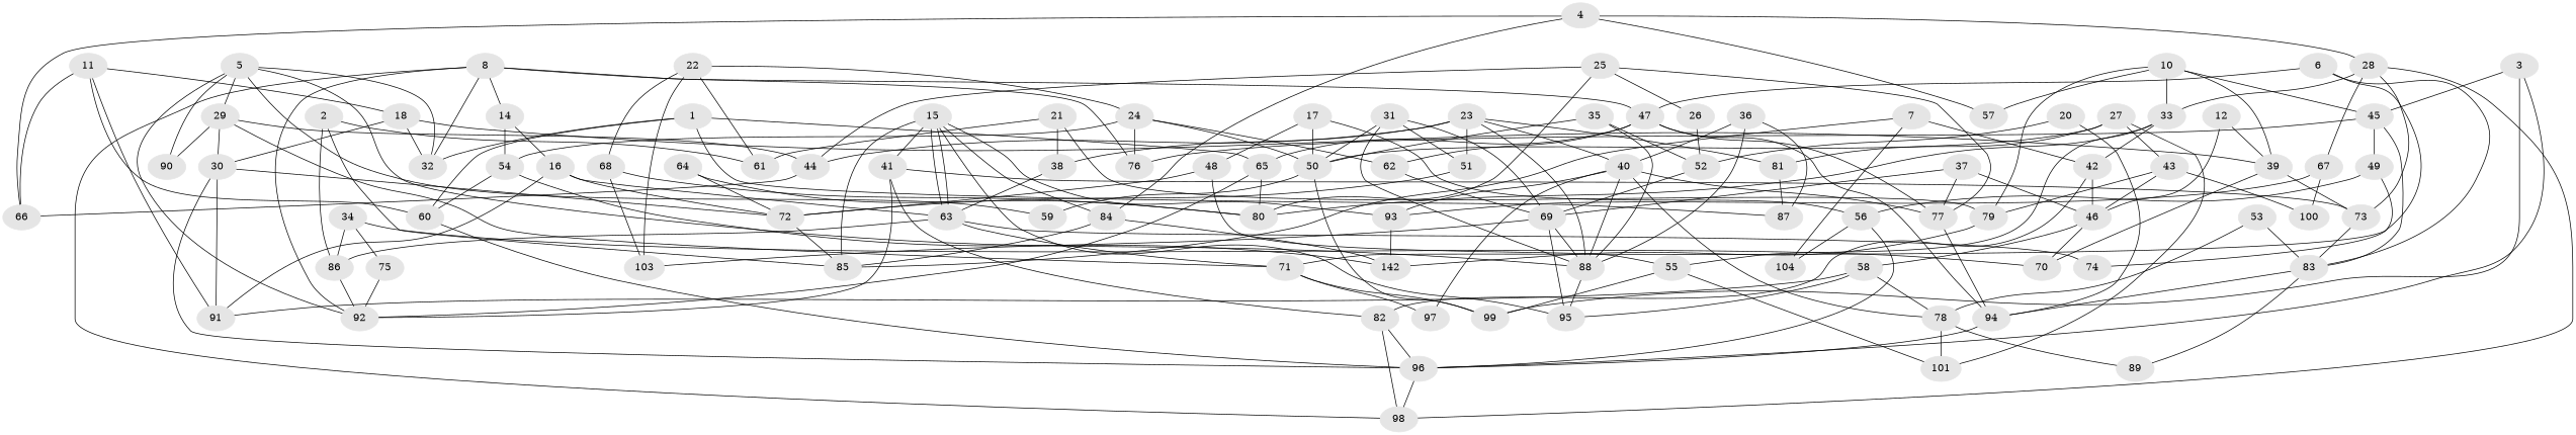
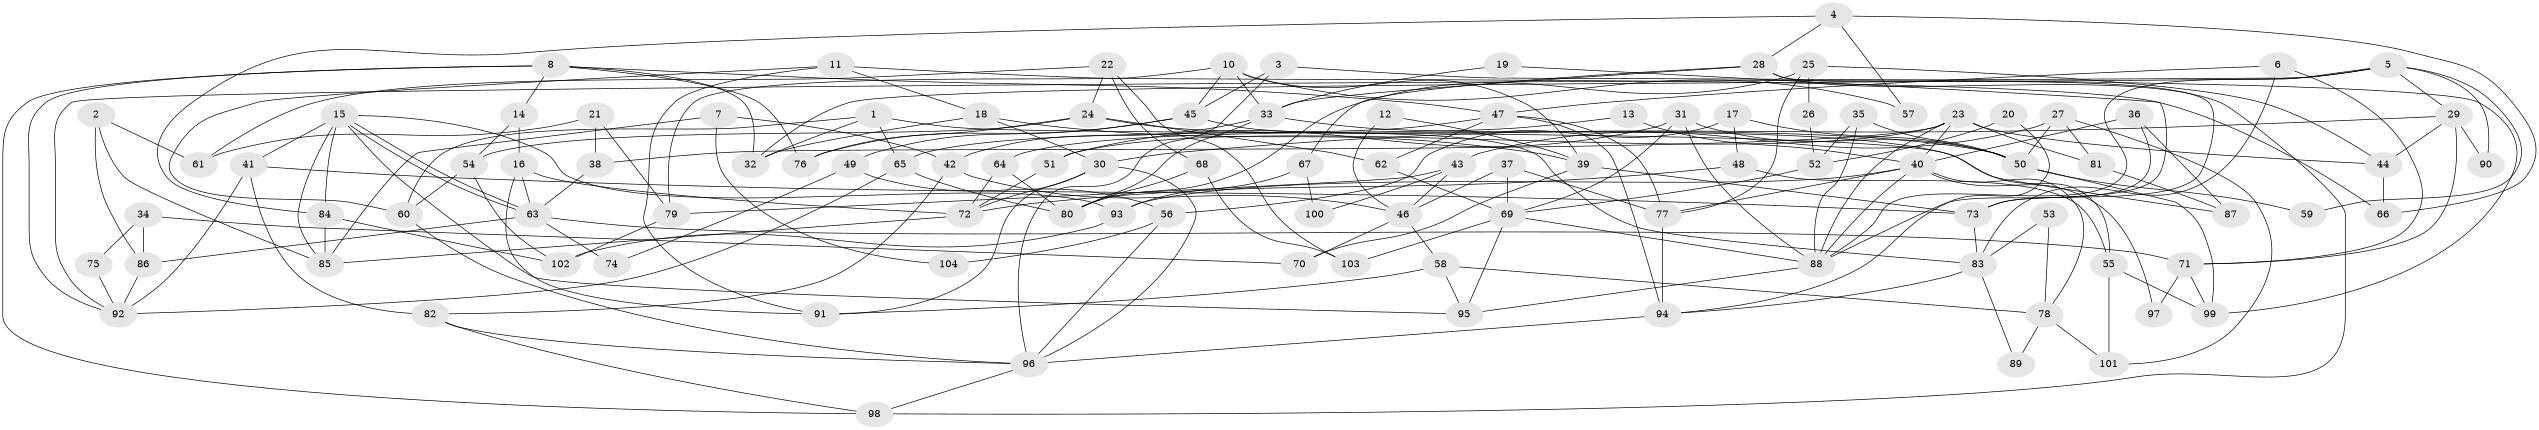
  graph {
    node [color=gray90 style=filled]
    1
    32
    60
    65
    87
    96
    92
    80
    2
    61
    85
    86
    3
    45
    99
    83
    76
    49
    98
    4
    28
    57
    66
    84
    33
    73
    67
-   102 [label=142]
+   102
    5
    29
    59
    88
    90
    71
    30
    44
    95
    6
    47
    94
    62
    77
    97
    89
    7
    42
    104
    46
    82
    8
    14
    16
    54
    56
    74
    10
    39
    79
    55
    70
    11
    18
    91
    12
    58
+   13
    40
    64
    93
    78
    72
    63
    15
    41
    17
    48
    50
+   19
    20
    52
    69
    21
    38
    22
    24
    68
    103
    23
    51
    81
    25
    26
    27
    43
    101
    100
    31
    34
    75
    35
    36
    37
    53
    1 -- 32
    1 -- 60
    1 -- 65
    1 -- 87
    60 -- 96
    65 -- 92
    65 -- 80
    96 -- 98
    2 -- 61
    2 -- 85
    2 -- 86
    86 -- 92
    3 -- 96
    3 -- 45
    3 -- 99
    45 -- 83
    45 -- 76
    45 -- 49
    83 -- 94
    83 -- 89
    49 -- 56
    49 -- 74
    4 -- 28
    4 -- 57
    4 -- 66
    4 -- 84
    28 -- 98
    28 -- 33
    28 -- 73
    28 -- 67
    84 -- 85
    84 -- 102
    33 -- 80
    33 -- 42
    33 -- 55
    73 -- 83
    67 -- 93
    67 -- 100
    5 -- 32
    5 -- 92
    5 -- 29
    5 -- 59
    5 -- 88
    5 -- 90
    29 -- 90
    29 -- 71
    29 -- 30
    29 -- 44
    88 -- 95
    71 -- 99
    71 -- 97
    30 -- 96
    30 -- 91
    30 -- 72
    44 -- 66
    6 -- 83
    6 -- 71
    6 -- 47
    47 -- 65
    47 -- 94
    47 -- 62
    47 -- 77
    94 -- 96
    62 -- 69
    77 -- 94
    7 -- 85
    7 -- 42
    7 -- 104
    42 -- 46
    42 -- 82
    46 -- 70
    46 -- 58
    82 -- 96
    82 -- 98
    8 -- 32
    8 -- 92
    8 -- 76
    8 -- 98
    8 -- 47
    8 -- 14
    14 -- 16
    14 -- 54
    16 -- 91
    16 -- 72
    16 -- 63
    54 -- 60
    54 -- 102
    56 -- 96
    56 -- 104
    10 -- 45
    10 -- 57
    10 -- 33
    10 -- 39
    10 -- 79
    39 -- 73
    39 -- 70
    79 -- 102
    55 -- 99
    55 -- 101
    11 -- 60
    11 -- 66
    11 -- 18
    11 -- 91
    18 -- 32
    18 -- 30
    18 -- 39
    12 -- 46
    12 -- 39
    58 -- 95
    58 -- 91
    58 -- 78
+   13 -- 40
+   13 -- 64
    40 -- 88
    40 -- 77
    40 -- 97
    40 -- 93
    40 -- 78
    64 -- 80
    64 -- 72
    93 -- 102
    78 -- 89
    78 -- 101
    72 -- 85
    63 -- 86
    63 -- 71
    63 -- 74
    15 -- 85
    15 -- 84
    15 -- 95
    15 -- 93
    15 -- 63
    15 -- 63
    15 -- 41
    41 -- 92
    41 -- 73
    41 -- 82
    17 -- 56
    17 -- 48
    17 -- 50
    48 -- 55
    48 -- 72
    50 -- 99
    50 -- 59
+   19 -- 33
+   19 -- 73
    20 -- 94
    20 -- 52
    52 -- 69
    69 -- 88
    69 -- 95
    69 -- 103
    21 -- 61
    21 -- 79
    21 -- 38
    38 -- 63
    22 -- 61
    22 -- 24
    22 -- 68
    22 -- 103
    24 -- 76
    24 -- 62
    24 -- 54
    24 -- 50
    68 -- 80
    68 -- 103
    23 -- 88
    23 -- 44
    23 -- 40
    23 -- 38
    23 -- 51
    23 -- 81
    51 -- 72
    81 -- 87
    25 -- 80
    25 -- 44
    25 -- 77
    25 -- 26
    26 -- 52
    27 -- 50
    27 -- 81
    27 -- 43
    27 -- 101
    43 -- 46
    43 -- 79
    43 -- 100
    31 -- 88
    31 -- 50
    31 -- 69
    31 -- 51
    34 -- 86
    34 -- 70
    34 -- 75
    75 -- 92
    35 -- 88
    35 -- 50
    35 -- 52
    36 -- 87
    36 -- 88
    36 -- 40
    37 -- 77
    37 -- 46
    37 -- 69
    53 -- 83
    53 -- 78
  }
